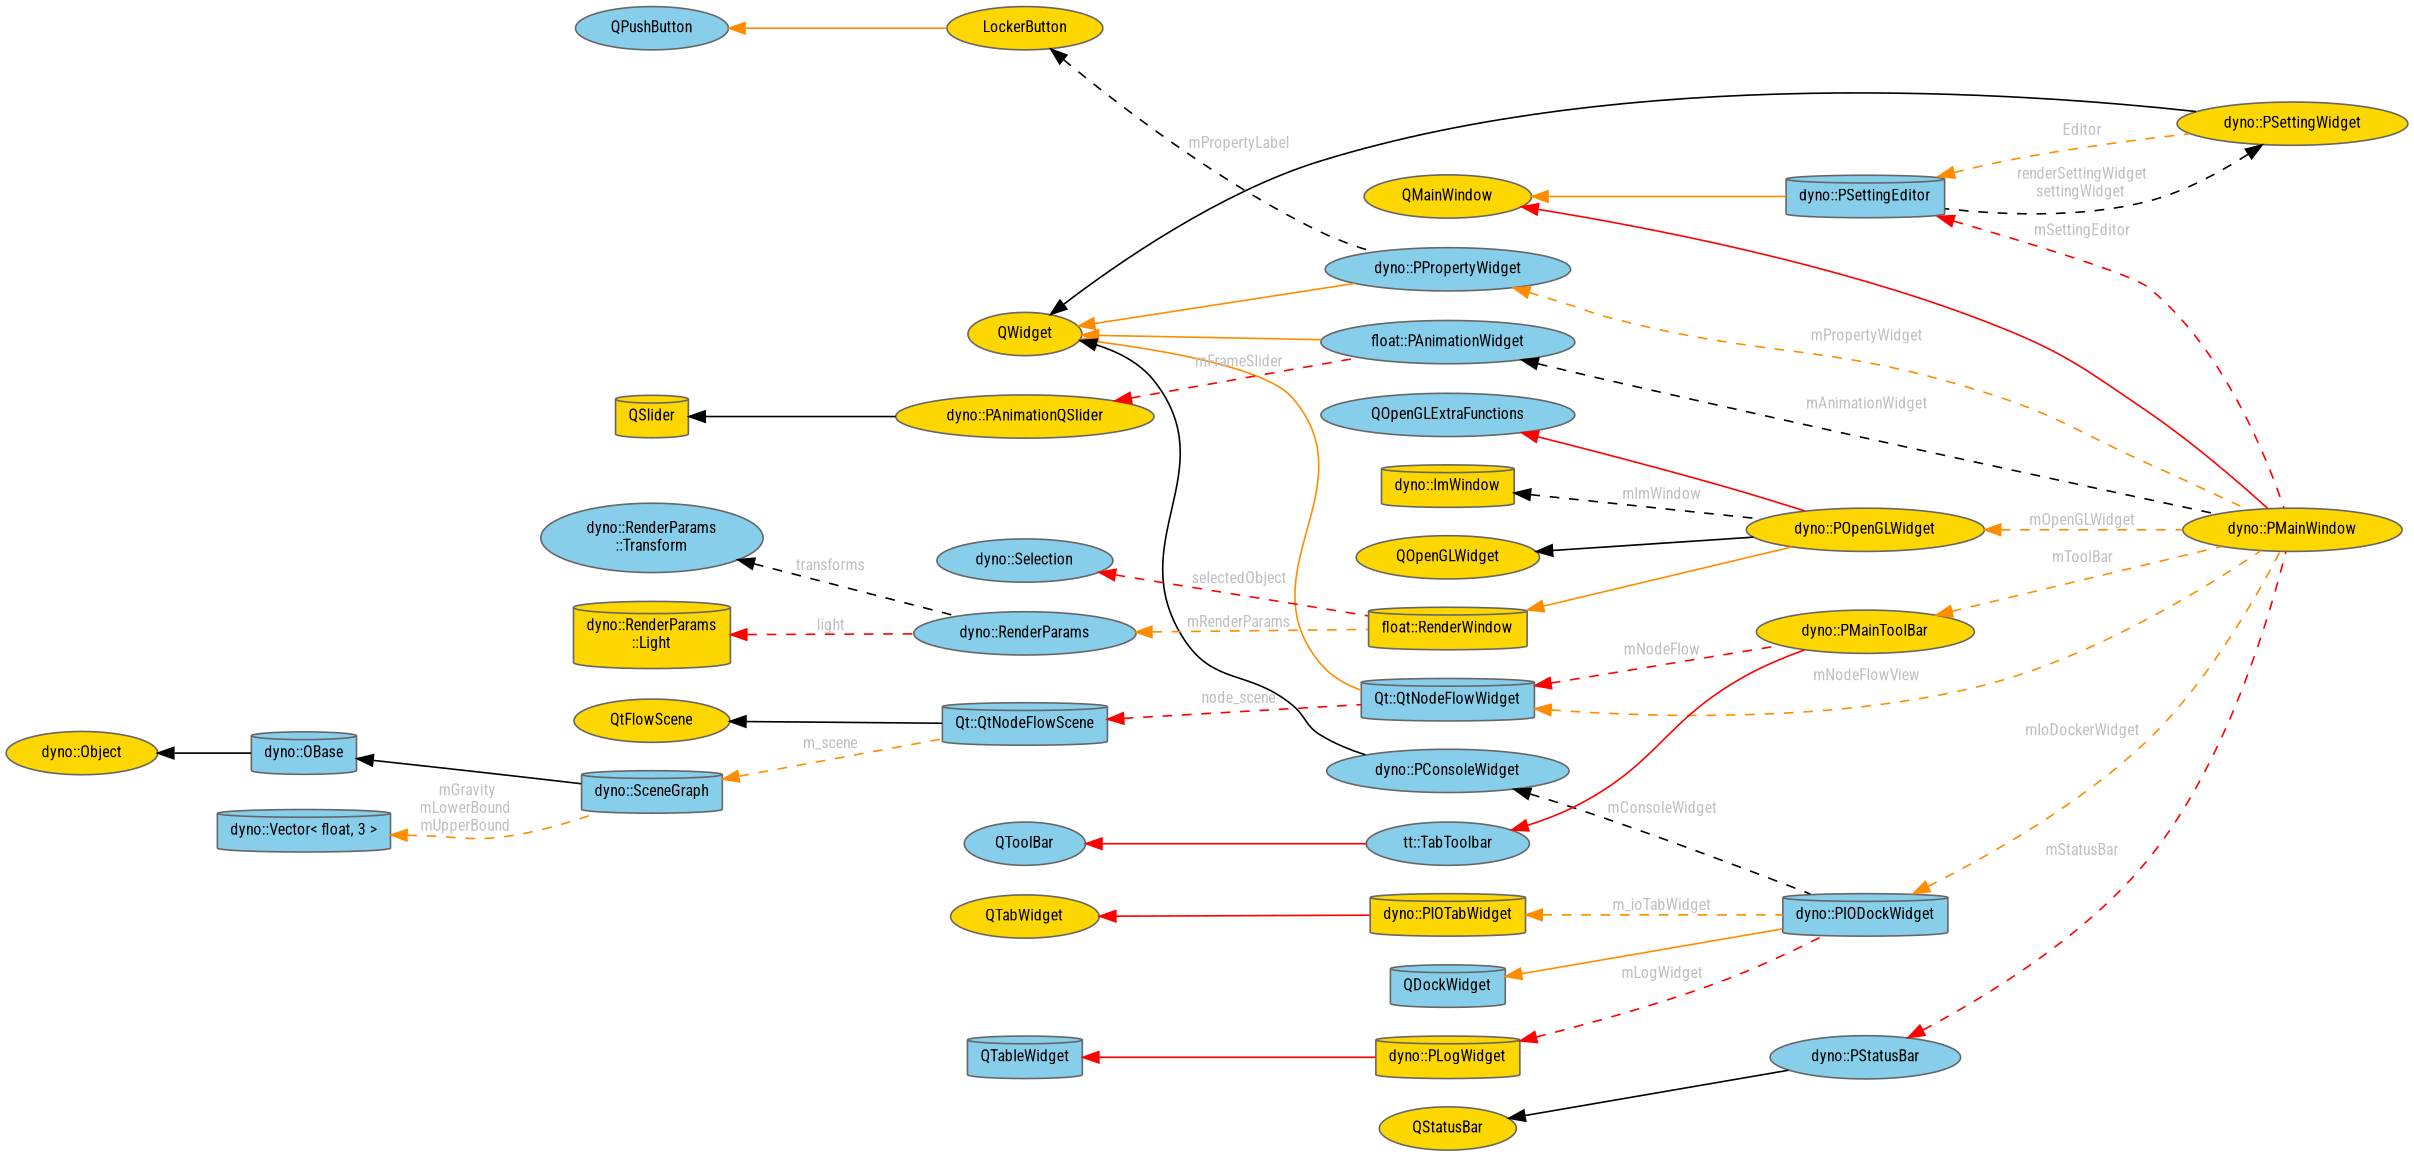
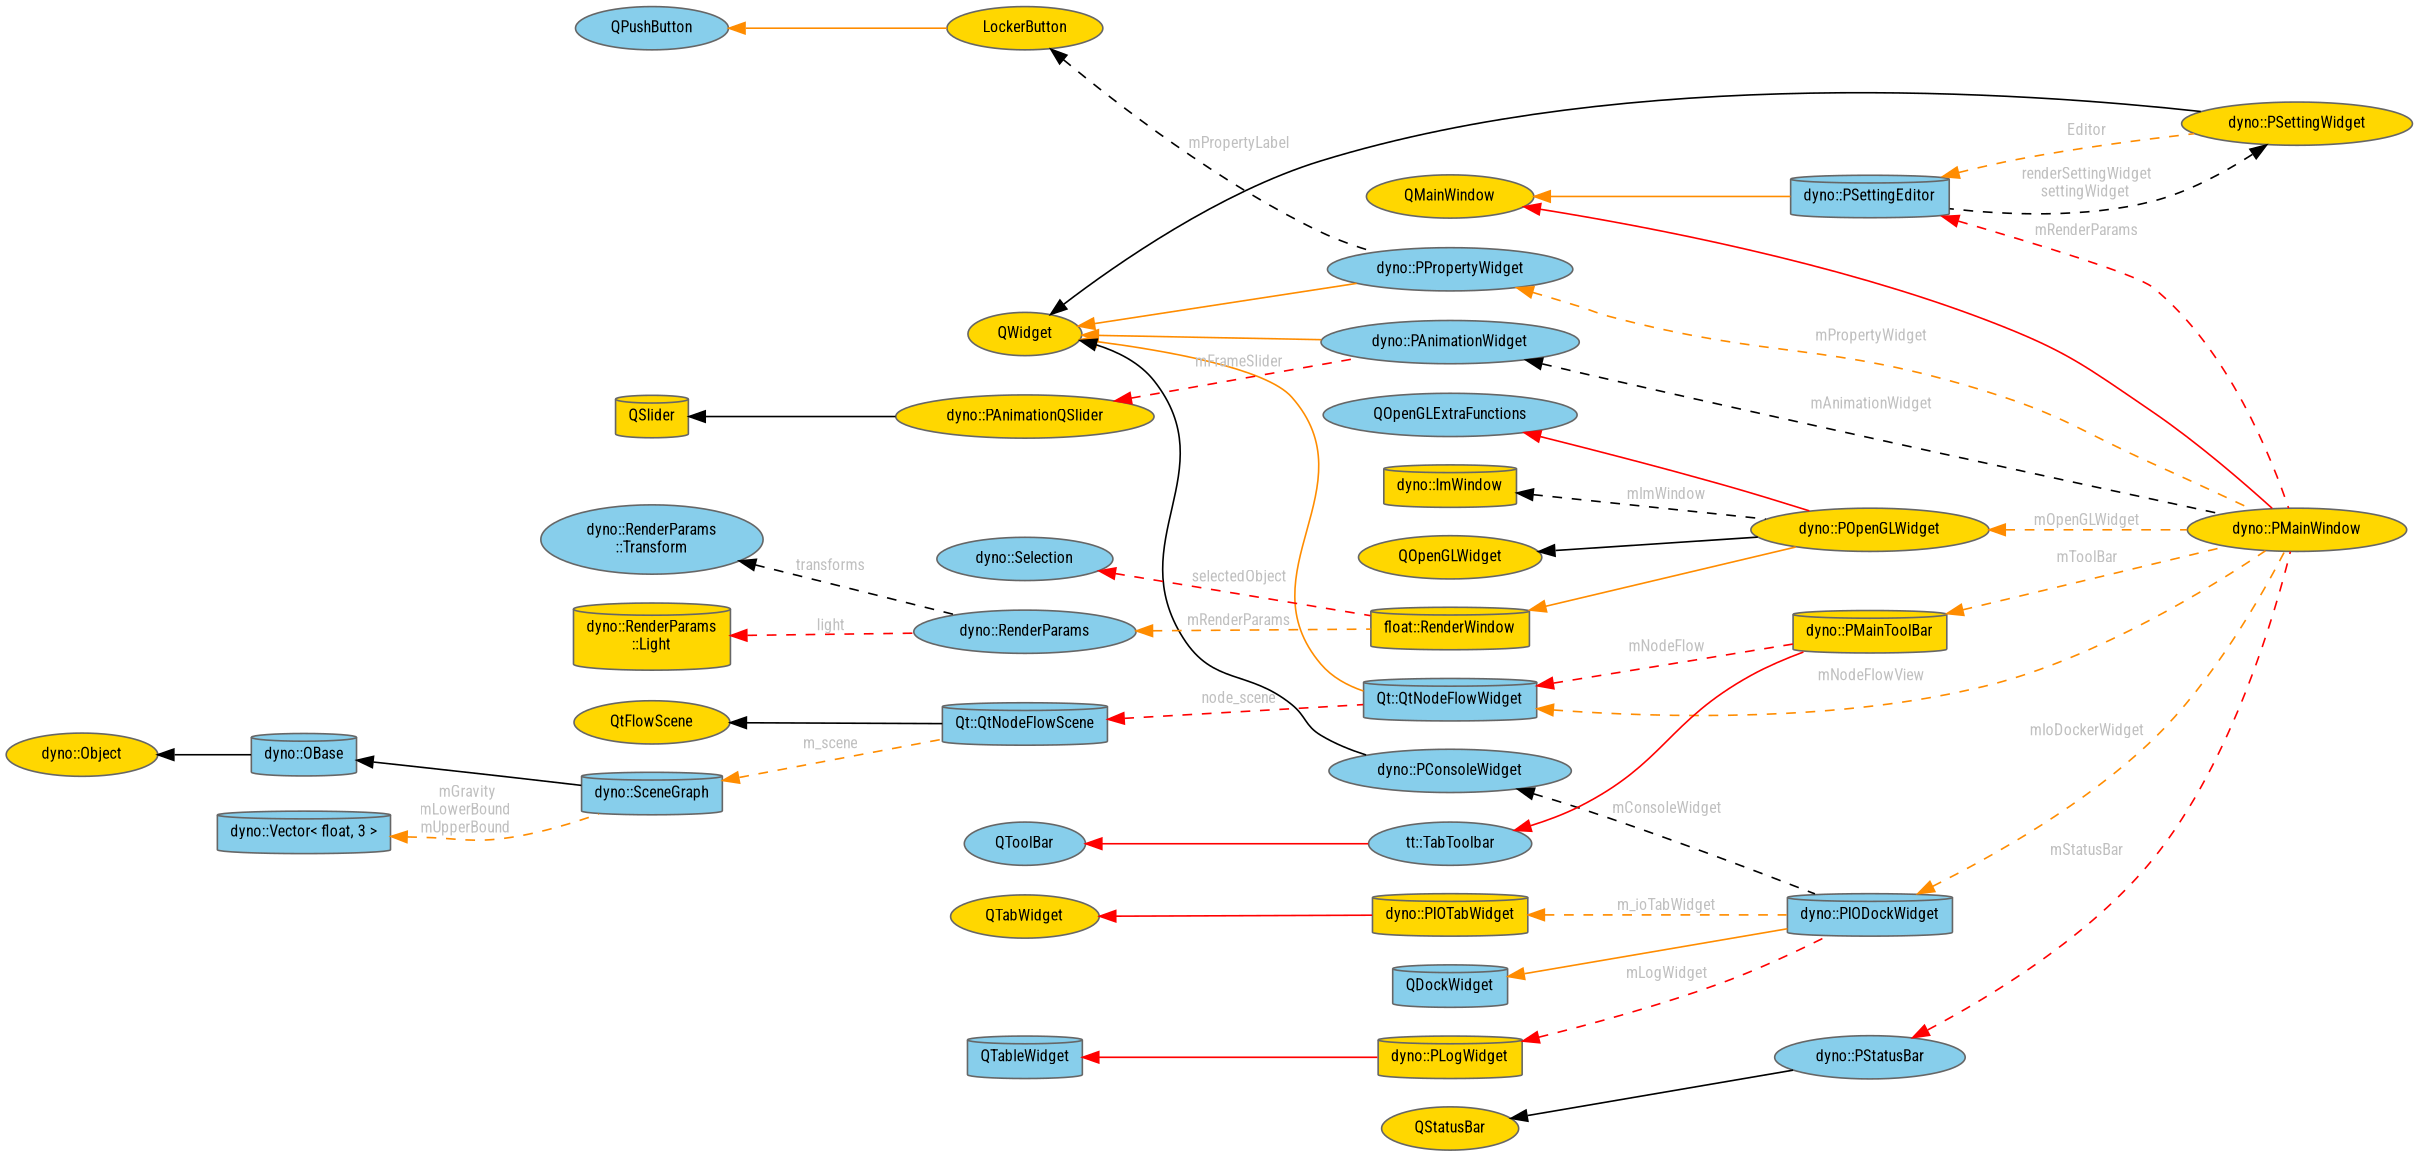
  digraph {
    fontname="Roboto Condensed"
    rankdir=LR
    node [color=gray40 fillcolor=skyblue fontname="Roboto Condensed" fontsize=10 shape=ellipse style=filled]
    edge [color=darkorange dir=back fontname="Roboto Condensed" fontsize=10 labelfontname=Helvetica labelfontsize=10 style=dashed fontcolor=grey]
    n1 [fillcolor=gold fontcolor=black height=0.2 label="dyno::PMainWindow" width=0.4]
    n2 [fillcolor=gold height=0.2 label=QMainWindow width=0.4]
    n3 [height=0.2 label="dyno::PSettingEditor" shape=cylinder width=0.4]
    n4 [fillcolor=gold height=0.2 label="dyno::PSettingWidget" width=0.4]
    n5 [height=0.2 label="Qt::QtNodeFlowWidget" shape=cylinder width=0.4]
-   n6 [fillcolor=gold height=0.2 label="dyno::PMainToolBar" width=0.4]
+   n6 [fillcolor=gold height=0.2 label="dyno::PMainToolBar" shape=cylinder width=0.4]
    n7 [fillcolor=gold height=0.2 label=QWidget width=0.4]
    n8 [height=0.2 label="dyno::PPropertyWidget" width=0.4]
-   n9 [height=0.2 label="float::PAnimationWidget" width=0.4]
+   n9 [height=0.2 label="dyno::PAnimationWidget" width=0.4]
    n10 [height=0.2 label="dyno::PConsoleWidget" width=0.4]
    n11 [height=0.2 label="dyno::PIODockWidget" shape=cylinder width=0.4]
    n12 [height=0.2 label="Qt::QtNodeFlowScene" shape=cylinder width=0.4]
    n13 [fillcolor=gold height=0.2 label=QtFlowScene width=0.4]
    n14 [height=0.2 label="dyno::SceneGraph" shape=cylinder width=0.4]
    n15 [height=0.2 label="dyno::OBase" shape=cylinder width=0.4]
    n16 [fillcolor=gold height=0.2 label="dyno::Object" width=0.4]
    n17 [height=0.2 label="dyno::Vector\< float, 3 \>" shape=cylinder width=0.4]
    n18 [height=0.2 label="dyno::PStatusBar" width=0.4]
    n19 [fillcolor=gold height=0.2 label=QStatusBar width=0.4]
    n20 [fillcolor=gold height=0.2 label="dyno::POpenGLWidget" width=0.4]
    n21 [fillcolor=gold height=0.2 label=QOpenGLWidget width=0.4]
    n22 [height=0.2 label=QOpenGLExtraFunctions width=0.4]
    n23 [fillcolor=gold height=0.2 label="float::RenderWindow" shape=cylinder width=0.4]
    n24 [height=0.2 label="dyno::RenderParams" width=0.4]
    n25 [height=0.2 label="dyno::RenderParams\l::Transform" width=0.4]
    n26 [fillcolor=gold height=0.2 label="dyno::RenderParams\l::Light" shape=cylinder width=0.4]
    n27 [height=0.2 label="dyno::Selection" width=0.4]
    n28 [fillcolor=gold height=0.2 label="dyno::ImWindow" shape=cylinder width=0.4]
    n29 [fillcolor=gold height=0.2 label=LockerButton width=0.4]
    n30 [height=0.2 label=QPushButton width=0.4]
    n31 [fillcolor=gold height=0.2 label="dyno::PAnimationQSlider" width=0.4]
    n32 [fillcolor=gold height=0.2 label=QSlider shape=cylinder width=0.4]
    n33 [height=0.2 label="tt::TabToolbar" width=0.4]
    n34 [height=0.2 label=QToolBar width=0.4]
    n35 [height=0.2 label=QDockWidget shape=cylinder width=0.4]
    n36 [fillcolor=gold height=0.2 label="dyno::PIOTabWidget" shape=cylinder width=0.4]
    n37 [fillcolor=gold height=0.2 label=QTabWidget width=0.4]
    n38 [fillcolor=gold height=0.2 label="dyno::PLogWidget" shape=cylinder width=0.4]
    n39 [height=0.2 label=QTableWidget shape=cylinder width=0.4]
    n2 -> n1 [color=red style=solid fontcolor=""]
    n2 -> n3 [style=solid fontcolor=""]
-   n3 -> n1 [color=red label=" mSettingEditor"]
+   n3 -> n1 [color=red label=" mRenderParams"]
    n3 -> n4 [label=" Editor"]
    n4 -> n3 [color=black label=" renderSettingWidget\nsettingWidget"]
    n5 -> n1 [label=" mNodeFlowView"]
    n5 -> n6 [color=red label=" mNodeFlow"]
    n6 -> n1 [label=" mToolBar"]
    n7 -> n4 [color=black style=solid fontcolor=""]
    n7 -> n5 [style=solid fontcolor=""]
    n7 -> n8 [style=solid fontcolor=""]
    n7 -> n9 [style=solid fontcolor=""]
    n7 -> n10 [color=black style=solid fontcolor=""]
    n8 -> n1 [label=" mPropertyWidget"]
    n9 -> n1 [color=black label=" mAnimationWidget"]
    n10 -> n11 [color=black label=" mConsoleWidget"]
    n11 -> n1 [label=" mIoDockerWidget"]
    n12 -> n5 [color=red label=" node_scene"]
    n13 -> n12 [color=black style=solid fontcolor=""]
    n14 -> n12 [label=" m_scene"]
    n15 -> n14 [color=black style=solid fontcolor=""]
    n16 -> n15 [color=black style=solid fontcolor=""]
    n17 -> n14 [label=" mGravity\nmLowerBound\nmUpperBound"]
    n18 -> n1 [color=red label=" mStatusBar"]
    n19 -> n18 [color=black style=solid fontcolor=""]
    n20 -> n1 [label=" mOpenGLWidget"]
    n21 -> n20 [color=black style=solid fontcolor=""]
    n22 -> n20 [color=red style=solid fontcolor=""]
    n23 -> n20 [style=solid fontcolor=""]
    n24 -> n23 [label=" mRenderParams"]
    n25 -> n24 [color=black label=" transforms"]
    n26 -> n24 [color=red label=" light"]
    n27 -> n23 [color=red label=" selectedObject"]
    n28 -> n20 [color=black label=" mImWindow"]
    n29 -> n8 [color=black label=" mPropertyLabel"]
    n30 -> n29 [style=solid fontcolor=""]
    n31 -> n9 [color=red label=" mFrameSlider"]
    n32 -> n31 [color=black style=solid fontcolor=""]
    n33 -> n6 [color=red style=solid fontcolor=""]
    n34 -> n33 [color=red style=solid fontcolor=""]
    n35 -> n11 [style=solid fontcolor=""]
    n36 -> n11 [label=" m_ioTabWidget"]
    n37 -> n36 [color=red style=solid fontcolor=""]
    n38 -> n11 [color=red label=" mLogWidget"]
    n39 -> n38 [color=red style=solid fontcolor=""]
  }
